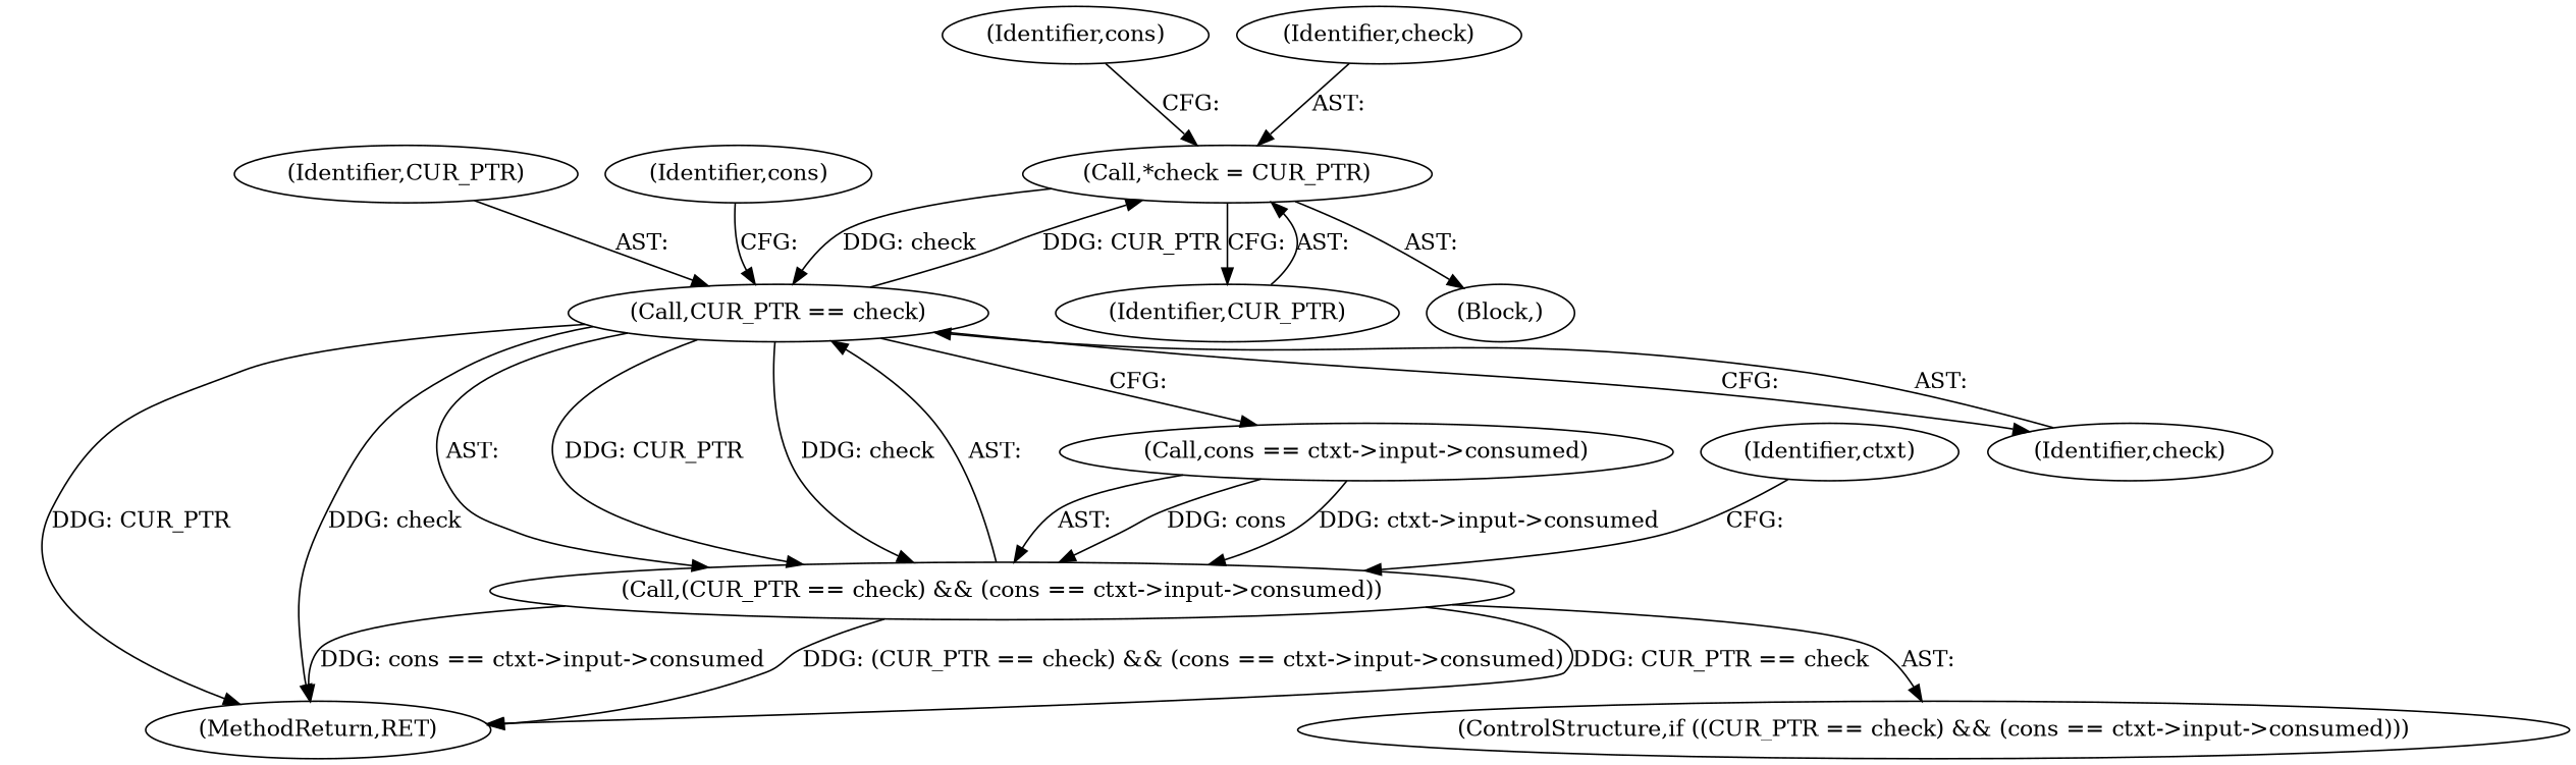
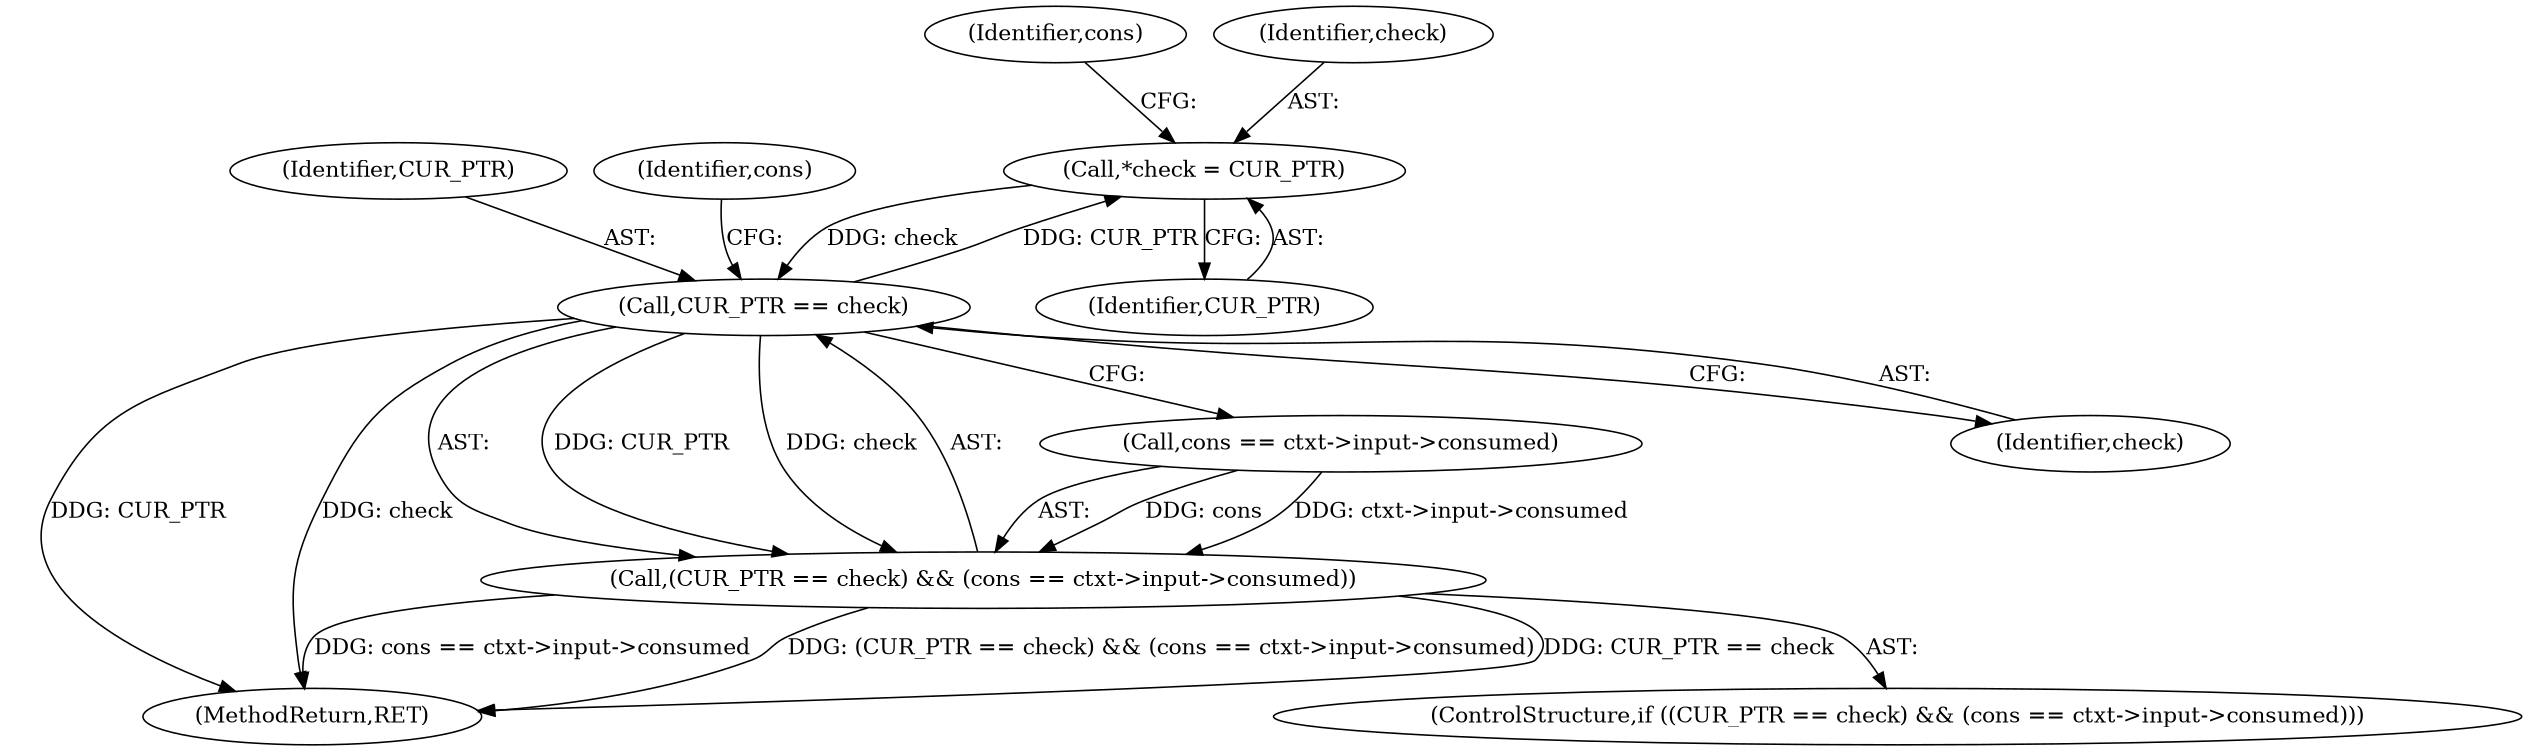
  digraph {
    n1 [label="(Call,*check = CUR_PTR)"]
    n2 [label="(Call,CUR_PTR == check)"]
    n3 [label="(Identifier,CUR_PTR)"]
-   n4 [label="(Block,)"]
    n5 [label="(Call,(CUR_PTR == check) && (cons == ctxt->input->consumed))"]
    n6 [label="(MethodReturn,RET)"]
    n7 [label="(Identifier,check)"]
    n8 [label="(Call,cons == ctxt->input->consumed)"]
    n9 [label="(ControlStructure,if ((CUR_PTR == check) && (cons == ctxt->input->consumed)))"]
    n10 [label="(Identifier,cons)"]
    n11 [label="(Identifier,CUR_PTR)"]
-   n12 [label="(Identifier,ctxt)"]
    n13 [label="(Identifier,check)"]
    n14 [label="(Identifier,cons)"]
    n1 -> n2 [label="DDG: check"]
    n1 -> n3 [label="CFG: "]
-   n1 -> n4 [label="AST: "]
    n2 -> n1 [label="DDG: CUR_PTR"]
    n2 -> n5 [label="AST: "]
    n2 -> n5 [label="DDG: CUR_PTR"]
    n2 -> n5 [label="DDG: check"]
    n2 -> n6 [label="DDG: CUR_PTR"]
    n2 -> n6 [label="DDG: check"]
    n2 -> n7 [label="CFG: "]
    n2 -> n8 [label="CFG: "]
    n3 -> n1 [label="AST: "]
    n5 -> n2 [label="AST: "]
    n5 -> n6 [label="DDG: cons == ctxt->input->consumed"]
    n5 -> n6 [label="DDG: (CUR_PTR == check) && (cons == ctxt->input->consumed)"]
    n5 -> n6 [label="DDG: CUR_PTR == check"]
    n5 -> n9 [label="AST: "]
    n7 -> n2 [label="AST: "]
    n8 -> n5 [label="AST: "]
    n8 -> n5 [label="DDG: cons"]
    n8 -> n5 [label="DDG: ctxt->input->consumed"]
    n10 -> n1 [label="CFG: "]
    n11 -> n2 [label="AST: "]
-   n12 -> n5 [label="CFG: "]
    n13 -> n1 [label="AST: "]
    n14 -> n2 [label="CFG: "]
  }
